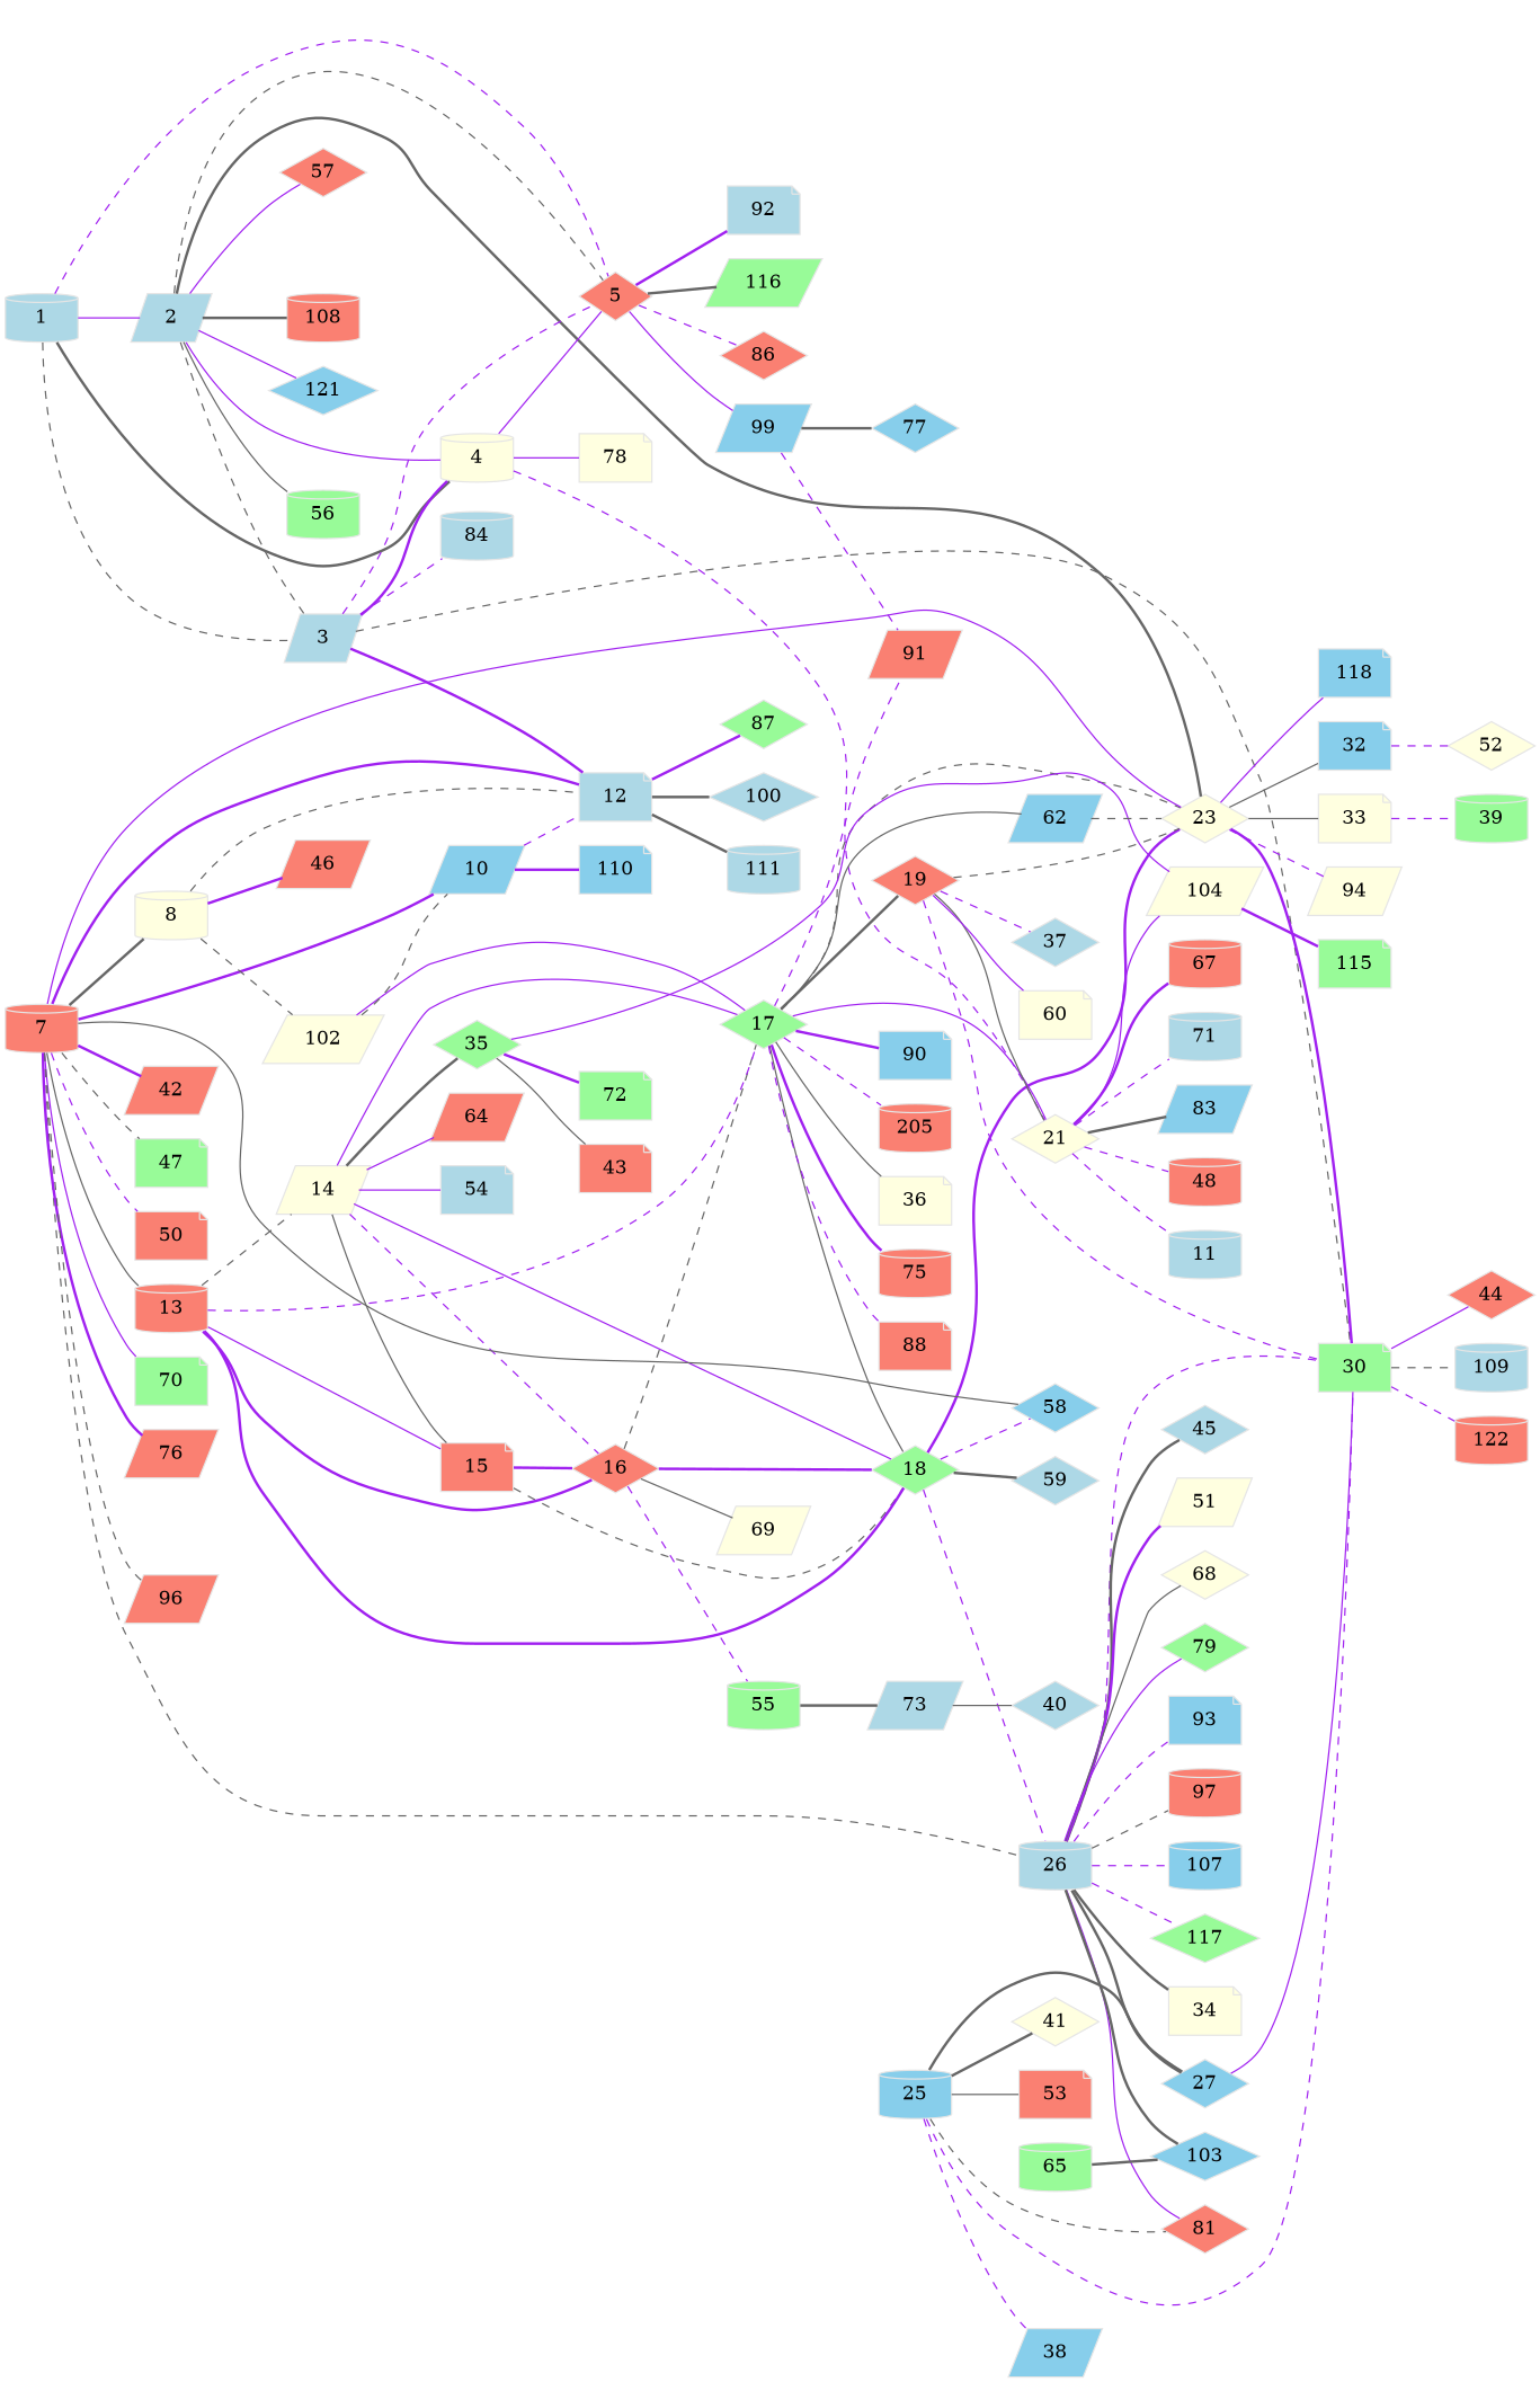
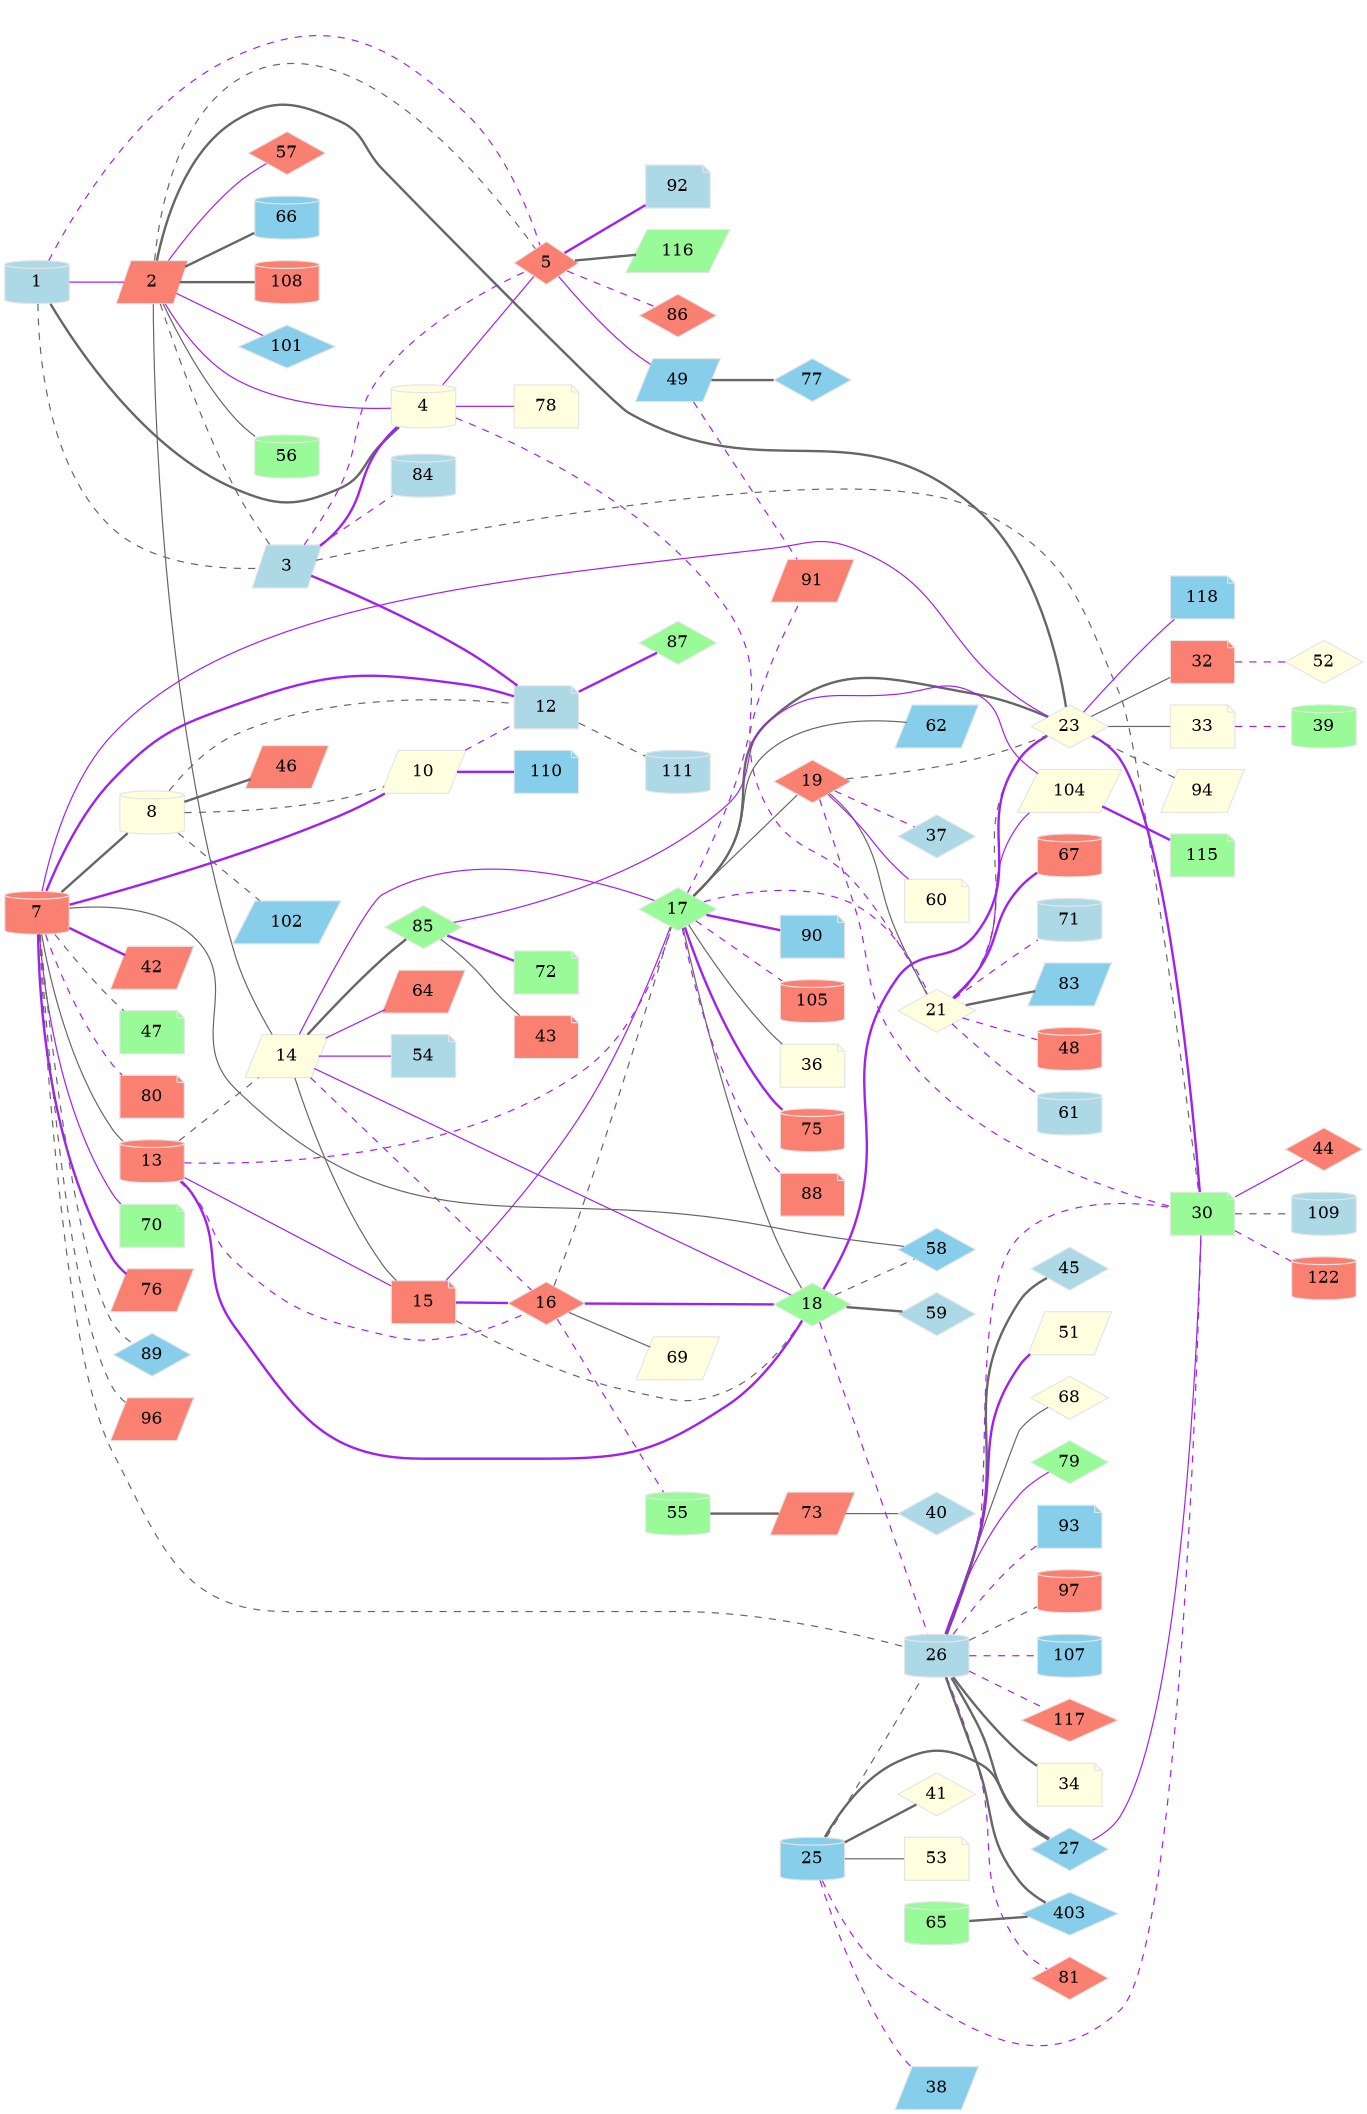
  graph {
    rankdir=LR
    node [color=gray90 fillcolor=salmon shape=diamond style=filled]
    edge [color=purple style=dashed]
    1 [fillcolor=lightblue shape=cylinder super="+31"]
-   2 [fillcolor=lightblue shape=parallelogram super="+95"]
+   2 [shape=parallelogram super="+95"]
    3 [fillcolor=lightblue shape=parallelogram super="+74"]
    4 [fillcolor=lightyellow shape=cylinder super="+63"]
    5 [super="+6"]
    14 [fillcolor=lightyellow shape=parallelogram super="+114"]
    23 [fillcolor=lightyellow super="+24"]
    56 [fillcolor=palegreen shape=cylinder]
    57
+   66 [fillcolor=skyblue shape=cylinder]
    108 [shape=cylinder]
-   121 [fillcolor=skyblue]
+   121 [fillcolor=skyblue label=101]
    12 [fillcolor=lightblue shape=note super="+80"]
    30 [fillcolor=palegreen shape=note super="+112"]
    84 [fillcolor=lightblue shape=cylinder]
    21 [fillcolor=lightyellow super="+119"]
    78 [fillcolor=lightyellow shape=note]
-   49 [fillcolor=skyblue shape=parallelogram super="+113" label=99]
+   49 [fillcolor=skyblue shape=parallelogram super="+113"]
    86
    n20 [fillcolor=lightblue label=92 shape=note]
    116 [fillcolor=palegreen shape=parallelogram]
    15 [shape=note]
    16 [super="+101"]
    17 [fillcolor=palegreen super="+20"]
    18 [fillcolor=palegreen super="+85"]
-   35 [fillcolor=palegreen]
+   35 [fillcolor=palegreen label=85]
    54 [fillcolor=lightblue shape=note]
    64 [shape=parallelogram]
-   32 [fillcolor=skyblue shape=note]
+   32 [shape=note]
    33 [fillcolor=lightyellow shape=note]
    94 [fillcolor=lightyellow shape=parallelogram]
    118 [fillcolor=skyblue shape=note]
    87 [fillcolor=palegreen]
-   100 [fillcolor=lightblue]
    111 [fillcolor=lightblue shape=cylinder]
    44
    109 [fillcolor=lightblue shape=cylinder]
    122 [shape=cylinder]
    48 [shape=cylinder]
-   61 [fillcolor=lightblue shape=cylinder label=11]
+   61 [fillcolor=lightblue shape=cylinder]
    67 [shape=cylinder super="+82"]
    71 [fillcolor=lightblue shape=cylinder]
    83 [fillcolor=skyblue shape=parallelogram]
    104 [fillcolor=lightyellow shape=parallelogram]
    91 [shape=parallelogram]
    77 [fillcolor=skyblue]
    7 [shape=cylinder super="+9"]
    8 [fillcolor=lightyellow shape=cylinder super="+98"]
-   10 [fillcolor=skyblue shape=parallelogram super="+11"]
+   10 [fillcolor=lightyellow shape=parallelogram super="+11"]
    13 [shape=cylinder]
    26 [fillcolor=lightblue shape=cylinder super="+29"]
    42 [shape=parallelogram]
    47 [fillcolor=palegreen shape=note super="+92"]
-   50 [shape=note]
+   50 [shape=note label=80]
    58 [fillcolor=skyblue]
    70 [fillcolor=palegreen shape=note]
    76 [shape=parallelogram]
+   89 [fillcolor=skyblue]
    96 [shape=parallelogram]
    46 [shape=parallelogram]
-   102 [fillcolor=lightyellow shape=parallelogram]
+   102 [fillcolor=skyblue shape=parallelogram]
    110 [fillcolor=skyblue shape=note]
    27 [fillcolor=skyblue]
    34 [fillcolor=lightyellow shape=note]
    45 [fillcolor=lightblue]
    51 [fillcolor=lightyellow shape=parallelogram]
    68 [fillcolor=lightyellow super="+106"]
    79 [fillcolor=palegreen]
    81
    93 [fillcolor=skyblue shape=note]
    97 [shape=cylinder]
    107 [fillcolor=skyblue shape=cylinder]
-   117 [fillcolor=palegreen]
-   103 [fillcolor=skyblue]
+   117
+   103 [fillcolor=skyblue label=403]
    69 [fillcolor=lightyellow shape=parallelogram]
    55 [fillcolor=palegreen shape=cylinder]
    19 [super="+22"]
    36 [fillcolor=lightyellow shape=note]
    62 [fillcolor=skyblue shape=parallelogram]
    75 [shape=cylinder]
    88 [shape=note]
    90 [fillcolor=skyblue shape=note]
-   105 [shape=cylinder label=205]
+   105 [shape=cylinder]
    59 [fillcolor=lightblue super="+120"]
    43 [shape=note]
    72 [fillcolor=palegreen shape=note]
-   73 [fillcolor=lightblue shape=parallelogram]
+   73 [shape=parallelogram]
    37 [fillcolor=lightblue]
    60 [fillcolor=lightyellow shape=note]
    115 [fillcolor=palegreen shape=note]
    52 [fillcolor=lightyellow]
    39 [fillcolor=palegreen shape=cylinder]
    25 [fillcolor=skyblue shape=cylinder super="+28"]
    38 [fillcolor=skyblue shape=parallelogram]
    41 [fillcolor=lightyellow]
-   53 [shape=note]
+   53 [fillcolor=lightyellow shape=note]
    40 [fillcolor=lightblue]
    65 [fillcolor=palegreen shape=cylinder]
    1 -- 2 [style=solid]
    1 -- 3 [color=gray40]
    1 -- 4 [color=gray40 style=bold]
    1 -- 5 [weight=2]
    2 -- 3 [color=gray40]
    2 -- 4 [style=solid]
    2 -- 5 [color=gray40 weight=2]
+   2 -- 14 [color=gray40 style=solid]
    2 -- 23 [color=gray40 style=bold]
    2 -- 56 [color=gray40 style=solid]
    2 -- 57 [style=solid]
+   2 -- 66 [color=gray40 style=bold]
    2 -- 108 [color=gray40 style=bold]
    2 -- 121 [style=solid]
    3 -- 4 [style=bold]
    3 -- 5 [weight=2]
    3 -- 12 [style=bold]
    3 -- 30 [color=gray40]
    3 -- 84
    4 -- 5 [style=solid weight=2]
    4 -- 21
    4 -- 78 [style=solid]
    5 -- 49 [style=solid]
    5 -- 86
    5 -- n20 [style=bold]
    5 -- 116 [color=gray40 style=bold]
    14 -- 15 [color=gray40 style=solid]
    14 -- 16
    14 -- 17 [style=solid]
    14 -- 18 [style=solid]
    14 -- 35 [color=gray40 style=bold]
    14 -- 54 [style=solid]
    14 -- 64 [style=solid]
    23 -- 30 [style=bold]
    23 -- 32 [color=gray40 style=solid]
    23 -- 33 [color=gray40 style=solid]
-   23 -- 94
+   23 -- 94 [color=gray40]
    23 -- 118 [style=solid]
    12 -- 87 [style=bold]
-   12 -- 100 [color=gray40 style=bold]
-   12 -- 111 [color=gray40 style=bold]
+   12 -- 111 [color=gray40]
    30 -- 44 [style=solid]
    30 -- 109 [color=gray40]
    30 -- 122
-   62 -- 23 [color=gray40 weight=2]
+   21 -- 23 [color=gray40 weight=2]
    21 -- 48
    21 -- 61
    21 -- 67 [style=bold]
    21 -- 71
    21 -- 83 [color=gray40 style=bold]
    21 -- 104 [style=solid]
    49 -- 91
    49 -- 77 [color=gray40 style=bold]
    15 -- 16 [style=bold]
-   102 -- 17 [style=solid]
+   15 -- 17 [style=solid]
    15 -- 18 [color=gray40]
    16 -- 17 [color=gray40]
    16 -- 18 [style=bold]
    16 -- 69 [color=gray40 style=solid]
    16 -- 55
-   17 -- 23 [color=gray40 weight=2]
-   17 -- 21 [style=solid]
+   17 -- 23 [color=gray40 style=bold weight=2]
+   17 -- 21
    17 -- 18 [color=gray40 style=solid]
    17 -- 91
-   17 -- 19 [color=gray40 style=bold weight=2]
+   17 -- 19 [color=gray40 style=solid weight=2]
    17 -- 36 [color=gray40 style=solid]
    17 -- 62 [color=gray40 style=solid]
    17 -- 75 [style=bold]
    17 -- 88
    17 -- 90 [style=bold]
    17 -- 105
    18 -- 23 [style=bold]
    18 -- 26
-   18 -- 58
+   18 -- 58 [color=gray40]
    18 -- 59 [color=gray40 style=bold]
    35 -- 104 [style=solid]
    35 -- 43 [color=gray40 style=solid]
    35 -- 72 [style=bold]
    32 -- 52
    33 -- 39
    104 -- 115 [style=bold]
    7 -- 23 [style=solid]
    7 -- 12 [style=bold weight=2]
    7 -- 8 [color=gray40 style=bold weight=2]
    7 -- 10 [style=bold weight=4]
    7 -- 13 [color=gray40 style=solid]
    7 -- 26 [color=gray40]
    7 -- 42 [style=bold]
    7 -- 47 [color=gray40]
    7 -- 50
    7 -- 58 [color=gray40 style=solid]
    7 -- 70 [style=solid]
    7 -- 76 [style=bold]
+   7 -- 89 [color=gray40]
    7 -- 96 [color=gray40]
    8 -- 12 [color=gray40]
-   102 -- 10 [color=gray40 weight=2]
-   8 -- 46 [style=bold]
+   8 -- 10 [color=gray40 weight=2]
+   8 -- 46 [color=gray40 style=bold]
    8 -- 102 [color=gray40]
    10 -- 12 [weight=2]
    10 -- 110 [style=bold]
    13 -- 14 [color=gray40]
    13 -- 15 [style=solid]
-   13 -- 16 [style=bold]
+   13 -- 16
    13 -- 17
    13 -- 18 [style=bold]
    26 -- 30 [weight=2]
    26 -- 27 [color=gray40 style=bold weight=2]
    26 -- 34 [color=gray40 style=bold]
    26 -- 45 [color=gray40 style=bold]
    26 -- 51 [style=bold]
    26 -- 68 [color=gray40 style=solid]
    26 -- 79 [style=solid]
-   26 -- 81 [style=solid]
+   26 -- 81
    26 -- 93
    26 -- 97 [color=gray40]
    26 -- 107
    26 -- 117
    26 -- 103 [color=gray40 style=bold]
    27 -- 30 [style=solid]
    55 -- 73 [color=gray40 style=bold]
    19 -- 23 [color=gray40 weight=4]
    19 -- 30
    19 -- 21 [color=gray40 style=solid weight=2]
    19 -- 37
    19 -- 60 [style=solid]
    73 -- 40 [color=gray40 style=solid]
    25 -- 30 [weight=2]
-   25 -- 81 [color=gray40 weight=4]
+   25 -- 26 [color=gray40 weight=4]
    25 -- 27 [color=gray40 style=bold weight=2]
    25 -- 38
    25 -- 41 [color=gray40 style=bold]
    25 -- 53 [color=gray40 style=solid]
    65 -- 103 [color=gray40 style=bold]
  }
